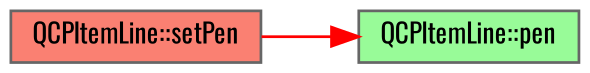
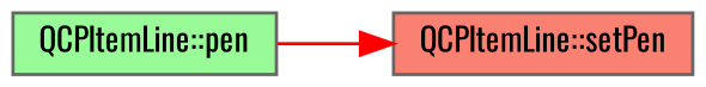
  digraph {
    rankdir=LR
    fontname=Oswald
    node [fontname=Oswald fontsize=10 shape=box style=filled]
    n1 [color=gray40 fillcolor=salmon fontcolor=black height=0.2 label="QCPItemLine::setPen" width=0.4]
    n2 [color=grey40 fillcolor=palegreen height=0.2 label="QCPItemLine::pen" width=0.4]
-   n1 -> n2 [color=red fontname=Oswald fontsize=10 labelfontname=Helvetica labelfontsize=10 style=solid]
+   n2 -> n1 [color=red fontname=Oswald fontsize=10 labelfontname=Helvetica labelfontsize=10 style=solid]
  }
